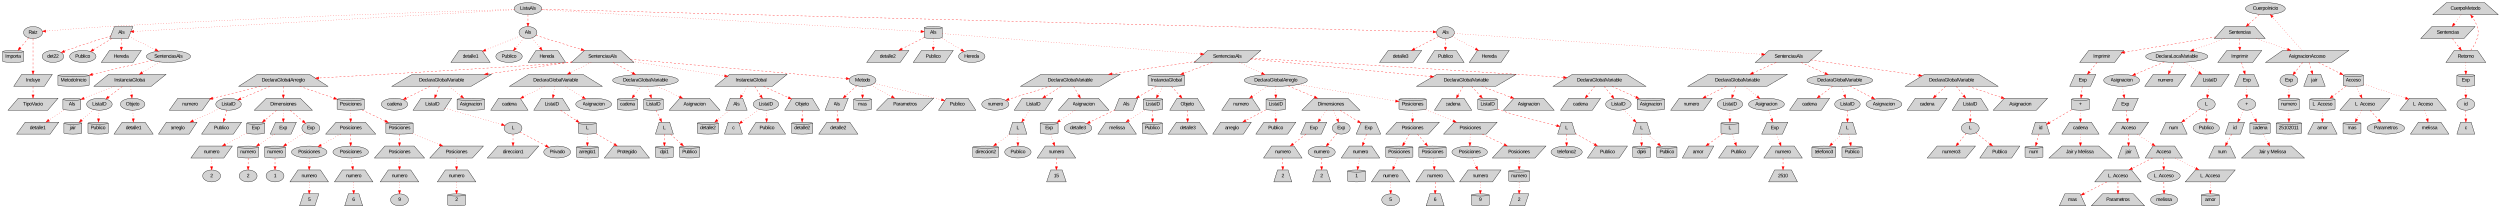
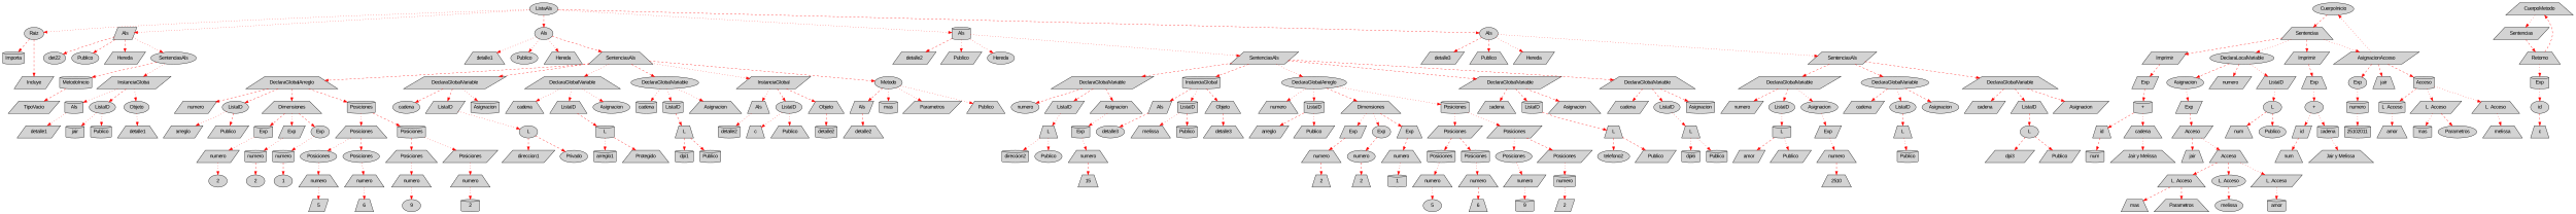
  digraph {
    fontname="Liberation Sans"
    node [fontname="Liberation Sans" shape=trapezium style=filled]
    edge [color=red fontname="Liberation Sans" style=dashed]
    n1 [label=Raiz shape=ellipse]
    n2 [label=Importa shape=cylinder]
    n3 [label=Incluye shape=parallelogram]
    n4 [label=ListaAls shape=ellipse]
    n5 [label=Als shape=parallelogram]
    n6 [label=Als shape=ellipse]
    n7 [label=Als shape=cylinder]
    n8 [label=Als shape=ellipse]
    n9 [label=det22 shape=ellipse]
    n10 [label=Publico shape=ellipse]
    n11 [label=Hereda shape=parallelogram]
    n12 [label=SentenciasAls shape=ellipse]
    n13 [label=detalle1]
    n14 [label=Publico shape=ellipse]
    n15 [label=Hereda]
    n16 [label=SentenciasAls]
    n17 [label=detalle2 shape=parallelogram]
    n18 [label=Publico shape=parallelogram]
    n19 [label=Hereda shape=ellipse]
    n20 [label=SentenciasAls shape=parallelogram]
    n21 [label=detalle3 shape=parallelogram]
    n22 [label=Publico]
    n23 [label=Hereda shape=parallelogram]
    n24 [label=SentenciasAls shape=parallelogram]
    n25 [label=InstanciaGlobal shape=parallelogram]
    n26 [label=MetodoInicio shape=cylinder]
    n27 [label=Als shape=cylinder]
    n28 [label=ListaID shape=ellipse]
    n29 [label=Objeto shape=ellipse]
    n30 [label=TipoVacio shape=parallelogram]
    n31 [label=detalle1 shape=parallelogram]
    n32 [label=jair shape=cylinder]
    n33 [label=Publico shape=cylinder]
    n34 [label=detalle1]
    n35 [label=CuerpoInicio shape=ellipse]
    n36 [label=Sentencias]
    n37 [label=DeclaraLocalVariable shape=ellipse]
    n38 [label=Imprimir shape=parallelogram]
    n39 [label=AsignacionAcceso shape=parallelogram]
    n40 [label=Imprimir shape=parallelogram]
    n41 [label=numero shape=parallelogram]
    n42 [label=ListaID shape=parallelogram]
    n43 [label=Asignacion shape=ellipse]
    n44 [label=Exp shape=parallelogram]
    n45 [label=jair]
    n46 [label=Acceso shape=cylinder]
    n47 [label=Exp shape=ellipse]
    n48 [label=Exp]
    n49 [label=L shape=ellipse]
    n50 [label=Exp shape=parallelogram]
    n51 [label=num]
    n52 [label=Publico shape=ellipse]
    n53 [label=Acceso shape=parallelogram]
    n54 [label=jair]
    n55 [label=Acceso]
    n56 [label=L_Acceso]
    n57 [label=L_Acceso shape=ellipse]
    n58 [label=L_Acceso shape=parallelogram]
    n59 [label=mas]
    n60 [label=Parametros]
    n61 [label=melissa shape=ellipse]
    n62 [label=amor shape=cylinder]
    n63 [label="+" shape=cylinder]
    n64 [label=cadena]
    n65 [label=id]
    n66 [label="Jair y Melissa "]
    n67 [label=num shape=cylinder]
    n68 [label=L_Acceso shape=parallelogram]
    n69 [label=L_Acceso]
    n70 [label=L_Acceso shape=cylinder]
    n71 [label=numero shape=cylinder]
    n72 [label=mas shape=cylinder]
    n73 [label=Parametros shape=ellipse]
    n74 [label=melissa]
    n75 [label=amor]
    n76 [label=25102011 shape=cylinder]
    n77 [label="+" shape=ellipse]
    n78 [label=cadena shape=cylinder]
    n79 [label=id shape=parallelogram]
    n80 [label="Jair y Melissa "]
    n81 [label=num]
    n82 [label=DeclaraGlobalArreglo]
    n83 [label=DeclaraGlobalVariable shape=parallelogram]
    n84 [label=DeclaraGlobalVariable]
    n85 [label=DeclaraGlobalVariable shape=ellipse]
    n86 [label=InstanciaGlobal shape=parallelogram]
    n87 [label=Metodo shape=ellipse]
    n88 [label=numero shape=parallelogram]
    n89 [label=ListaID shape=ellipse]
    n90 [label=Dimensiones]
    n91 [label=Posiciones shape=cylinder]
    n92 [label=cadena shape=ellipse]
    n93 [label=ListaID shape=parallelogram]
    n94 [label=Asignacion shape=cylinder]
    n95 [label=cadena]
    n96 [label=ListaID]
    n97 [label=Asignacion shape=ellipse]
    n98 [label=cadena shape=cylinder]
    n99 [label=ListaID shape=cylinder]
    n100 [label=Asignacion]
    n101 [label=Als]
    n102 [label=ListaID shape=ellipse]
    n103 [label=Objeto]
    n104 [label=Als shape=parallelogram]
    n105 [label=mas shape=cylinder]
    n106 [label=Parametros shape=parallelogram]
    n107 [label=Publico]
    n108 [label=arreglo shape=parallelogram]
    n109 [label=Publico shape=parallelogram]
    n110 [label=Exp shape=cylinder]
    n111 [label=Exp shape=parallelogram]
    n112 [label=Exp shape=ellipse]
    n113 [label=Posiciones]
    n114 [label=Posiciones shape=cylinder]
    n115 [label=numero shape=parallelogram]
    n116 [label=numero shape=cylinder]
    n117 [label=numero shape=cylinder]
    n118 [label=2 shape=ellipse]
    n119 [label=2 shape=ellipse]
    n120 [label=1 shape=ellipse]
    n121 [label=Posiciones shape=ellipse]
    n122 [label=Posiciones shape=ellipse]
    n123 [label=Posiciones]
    n124 [label=Posiciones shape=parallelogram]
    n125 [label=numero]
    n126 [label=numero]
    n127 [label=5 shape=parallelogram]
    n128 [label=6]
    n129 [label=numero]
    n130 [label=numero]
    n131 [label=9 shape=ellipse]
    n132 [label=2 shape=cylinder]
    n133 [label=L shape=ellipse]
    n134 [label=direccion1 shape=parallelogram]
    n135 [label=Privado shape=ellipse]
    n136 [label=L shape=cylinder]
    n137 [label=arreglo1 shape=cylinder]
    n138 [label=Protegido]
    n139 [label=L]
    n140 [label=dpi1 shape=cylinder]
    n141 [label=Publico shape=cylinder]
    n142 [label=detalle2 shape=cylinder]
    n143 [label=c]
    n144 [label=Publico]
    n145 [label=detalle2 shape=cylinder]
    n146 [label=detalle2]
    n147 [label=CuerpoMetodo]
    n148 [label=Sentencias shape=parallelogram]
    n149 [label=Retorno]
    n150 [label=Exp shape=cylinder]
    n151 [label=id shape=ellipse]
    n152 [label=c]
    n153 [label=DeclaraGlobalVariable shape=parallelogram]
    n154 [label=InstanciaGlobal shape=cylinder]
    n155 [label=DeclaraGlobalArreglo shape=ellipse]
    n156 [label=DeclaraGlobalVariable shape=parallelogram]
    n157 [label=DeclaraGlobalVariable]
    n158 [label=numero shape=ellipse]
    n159 [label=ListaID shape=parallelogram]
    n160 [label=Asignacion]
    n161 [label=Als shape=parallelogram]
    n162 [label=ListaID shape=cylinder]
    n163 [label=Objeto]
    n164 [label=numero]
    n165 [label=ListaID shape=cylinder]
    n166 [label=Dimensiones]
    n167 [label=Posiciones shape=cylinder]
    n168 [label=cadena]
    n169 [label=ListaID shape=cylinder]
    n170 [label=Asignacion]
    n171 [label=cadena shape=parallelogram]
    n172 [label=ListaID shape=ellipse]
    n173 [label=Asignacion shape=cylinder]
    n174 [label=L]
    n175 [label=Exp shape=cylinder]
    n176 [label=direccion2 shape=cylinder]
    n177 [label=Publico shape=ellipse]
    n178 [label=numero]
    n179 [label=15]
    n180 [label=detalle3 shape=ellipse]
    n181 [label=melissa]
    n182 [label=Publico shape=cylinder]
    n183 [label=detalle3]
    n184 [label=arreglo shape=parallelogram]
    n185 [label=Publico shape=parallelogram]
    n186 [label=Exp shape=parallelogram]
    n187 [label=Exp shape=ellipse]
    n188 [label=Exp]
    n189 [label=Posiciones shape=parallelogram]
    n190 [label=Posiciones shape=parallelogram]
    n191 [label=numero]
    n192 [label=numero shape=ellipse]
    n193 [label=numero]
    n194 [label=2]
    n195 [label=2]
    n196 [label=1 shape=cylinder]
    n197 [label=Posiciones shape=cylinder]
    n198 [label=Posiciones shape=cylinder]
    n199 [label=Posiciones shape=ellipse]
    n200 [label=Posiciones shape=parallelogram]
    n201 [label=numero]
    n202 [label=numero]
    n203 [label=5 shape=ellipse]
    n204 [label=6]
    n205 [label=numero shape=parallelogram]
    n206 [label=numero shape=cylinder]
    n207 [label=9 shape=cylinder]
    n208 [label=2 shape=parallelogram]
    n209 [label=L]
    n210 [label=telefono2 shape=ellipse]
    n211 [label=Publico shape=parallelogram]
    n212 [label=L]
    n213 [label=dpi6 shape=cylinder]
    n214 [label=Publico shape=cylinder]
    n215 [label=DeclaraGlobalVariable shape=parallelogram]
    n216 [label=DeclaraGlobalVariable shape=ellipse]
    n217 [label=DeclaraGlobalVariable]
    n218 [label=numero shape=parallelogram]
    n219 [label=ListaID shape=ellipse]
    n220 [label=Asignacion shape=ellipse]
    n221 [label=cadena shape=parallelogram]
    n222 [label=ListaID shape=ellipse]
    n223 [label=Asignacion shape=ellipse]
    n224 [label=cadena shape=parallelogram]
    n225 [label=ListaID]
    n226 [label=Asignacion shape=parallelogram]
    n227 [label=L shape=cylinder]
    n228 [label=Exp shape=parallelogram]
    n229 [label=amor shape=parallelogram]
    n230 [label=Publico shape=parallelogram]
    n231 [label=numero]
    n232 [label=2510]
    n233 [label=L]
-   n234 [label=telefono3 shape=cylinder]
    n235 [label=Publico shape=cylinder]
    n236 [label=L shape=ellipse]
-   n237 [label=numero3 shape=parallelogram]
+   n237 [label=dpi3 shape=parallelogram]
    n238 [label=Publico shape=parallelogram]
    n1 -> n2
    n1 -> n3
    n4 -> n1 [style=dotted]
    n4 -> n5 [style=dotted]
    n4 -> n6
    n4 -> n7 [style=dotted]
    n4 -> n8
    n5 -> n9
    n5 -> n10
    n5 -> n11
    n5 -> n12 [style=dotted]
    n6 -> n13 [style=dotted]
    n6 -> n14 [style=dotted]
    n6 -> n15 [style=dotted]
    n6 -> n16
    n7 -> n17
    n7 -> n18 [style=dotted]
    n7 -> n19 [style=dotted]
    n7 -> n20 [style=dotted]
    n8 -> n21
    n8 -> n22
    n8 -> n23 [style=dotted]
    n8 -> n24 [style=dotted]
    n12 -> n25 [style=dotted]
    n12 -> n26
    n16 -> n82
    n16 -> n83
    n16 -> n84 [style=dotted]
    n16 -> n85
    n16 -> n86 [style=dotted]
    n16 -> n87
    n20 -> n153
    n20 -> n154
    n20 -> n155 [style=dotted]
    n20 -> n156
    n20 -> n157
    n24 -> n215
    n24 -> n216
    n24 -> n217
    n25 -> n27 [style=dotted]
    n25 -> n28
    n25 -> n29 [style=dotted]
-   n3 -> n30
+   n26 -> n30
    n27 -> n31 [style=dotted]
    n28 -> n32 [style=dotted]
    n28 -> n33 [style=dotted]
    n29 -> n34 [style=dotted]
    n35 -> n36
    n36 -> n37 [style=dotted]
    n36 -> n38
    n36 -> n39 [style=dotted]
    n36 -> n40
    n37 -> n41
    n37 -> n42 [style=dotted]
    n37 -> n43
    n38 -> n44
    n39 -> n35 [style=dotted]
    n39 -> n45
    n39 -> n46
    n39 -> n47
    n40 -> n48
    n42 -> n49 [style=dotted]
    n43 -> n50 [style=dotted]
    n44 -> n63
    n46 -> n68 [style=dotted]
    n46 -> n69 [style=dotted]
    n46 -> n70
    n47 -> n71 [style=dotted]
    n48 -> n77 [style=dotted]
    n49 -> n51
    n49 -> n52
    n50 -> n53
    n53 -> n54
    n53 -> n55 [style=dotted]
    n55 -> n56
    n55 -> n57
    n55 -> n58 [style=dotted]
    n56 -> n59
    n56 -> n60
    n57 -> n61
    n58 -> n62 [style=dotted]
    n63 -> n64 [style=dotted]
    n63 -> n65
    n64 -> n66 [style=dotted]
    n65 -> n67
    n68 -> n72 [style=dotted]
    n68 -> n73
    n69 -> n74 [style=dotted]
    n70 -> n75 [style=dotted]
    n71 -> n76 [style=dotted]
    n77 -> n78 [style=dotted]
    n77 -> n79 [style=dotted]
    n78 -> n80 [style=dotted]
    n79 -> n81
    n82 -> n88
    n82 -> n89
    n82 -> n90
    n82 -> n91
    n83 -> n92
    n83 -> n93
    n83 -> n94 [style=dotted]
    n84 -> n95 [style=dotted]
    n84 -> n96 [style=dotted]
    n84 -> n97 [style=dotted]
    n85 -> n98 [style=dotted]
    n85 -> n99 [style=dotted]
    n85 -> n100 [style=dotted]
    n86 -> n101 [style=dotted]
    n86 -> n102
    n86 -> n103
    n87 -> n104
    n87 -> n105 [style=dotted]
    n87 -> n106 [style=dotted]
    n87 -> n107 [style=dotted]
    n89 -> n108 [style=dotted]
    n89 -> n109
    n90 -> n110
    n90 -> n111 [style=dotted]
    n90 -> n112
    n91 -> n113 [style=dotted]
    n91 -> n114
    n93 -> n133 [style=dotted]
    n96 -> n136
    n99 -> n139
    n101 -> n142 [style=dotted]
    n102 -> n143 [style=dotted]
    n102 -> n144 [style=dotted]
    n103 -> n145
    n104 -> n146
    n110 -> n115 [style=dotted]
    n111 -> n116 [style=dotted]
    n112 -> n117 [style=dotted]
    n113 -> n121 [style=dotted]
    n113 -> n122
    n114 -> n123
    n114 -> n124 [style=dotted]
    n115 -> n118 [style=dotted]
    n116 -> n119
    n117 -> n120
    n121 -> n125 [style=dotted]
    n122 -> n126 [style=dotted]
    n123 -> n129 [style=dotted]
    n124 -> n130 [style=dotted]
    n125 -> n127 [style=dotted]
    n126 -> n128 [style=dotted]
    n129 -> n131 [style=dotted]
    n130 -> n132 [style=dotted]
    n133 -> n134
    n133 -> n135
    n136 -> n137 [style=dotted]
    n136 -> n138
    n139 -> n140
    n139 -> n141
    n147 -> n148 [style=dotted]
    n148 -> n149
    n149 -> n147
    n149 -> n150 [style=dotted]
    n150 -> n151 [style=dotted]
    n151 -> n152
    n153 -> n158
    n153 -> n159
    n153 -> n160
    n154 -> n161
    n154 -> n162 [style=dotted]
    n154 -> n163
    n155 -> n164 [style=dotted]
    n155 -> n165 [style=dotted]
    n155 -> n166
    n155 -> n167 [style=dotted]
    n156 -> n168
    n156 -> n169
    n156 -> n170
    n157 -> n171
    n157 -> n172
    n157 -> n173
    n159 -> n174 [style=dotted]
    n160 -> n175 [style=dotted]
    n161 -> n180
    n162 -> n181 [style=dotted]
    n162 -> n182
    n163 -> n183
    n165 -> n184
    n165 -> n185 [style=dotted]
    n166 -> n186 [style=dotted]
    n166 -> n187 [style=dotted]
    n166 -> n188
    n167 -> n189 [style=dotted]
    n167 -> n190 [style=dotted]
    n169 -> n209
    n172 -> n212 [style=dotted]
    n174 -> n176 [style=dotted]
    n174 -> n177 [style=dotted]
    n175 -> n178 [style=dotted]
    n178 -> n179
    n186 -> n191
    n187 -> n192
    n188 -> n193
    n189 -> n197
    n189 -> n198
    n190 -> n199 [style=dotted]
    n190 -> n200
    n191 -> n194
    n192 -> n195
    n193 -> n196 [style=dotted]
    n197 -> n201 [style=dotted]
    n198 -> n202 [style=dotted]
    n199 -> n205 [style=dotted]
    n200 -> n206 [style=dotted]
    n201 -> n203 [style=dotted]
    n202 -> n204
    n205 -> n207 [style=dotted]
    n206 -> n208 [style=dotted]
    n209 -> n210
    n209 -> n211
    n212 -> n213 [style=dotted]
    n212 -> n214 [style=dotted]
    n215 -> n218
    n215 -> n219
    n215 -> n220 [style=dotted]
    n216 -> n221
    n216 -> n222 [style=dotted]
    n216 -> n223
    n217 -> n224
    n217 -> n225
    n217 -> n226
    n219 -> n227 [style=dotted]
    n220 -> n228 [style=dotted]
    n222 -> n233
    n225 -> n236
    n227 -> n229
    n227 -> n230 [style=dotted]
    n228 -> n231 [style=dotted]
    n231 -> n232
-   n233 -> n234 [style=dotted]
    n233 -> n235 [style=dotted]
    n236 -> n237
    n236 -> n238
  }
